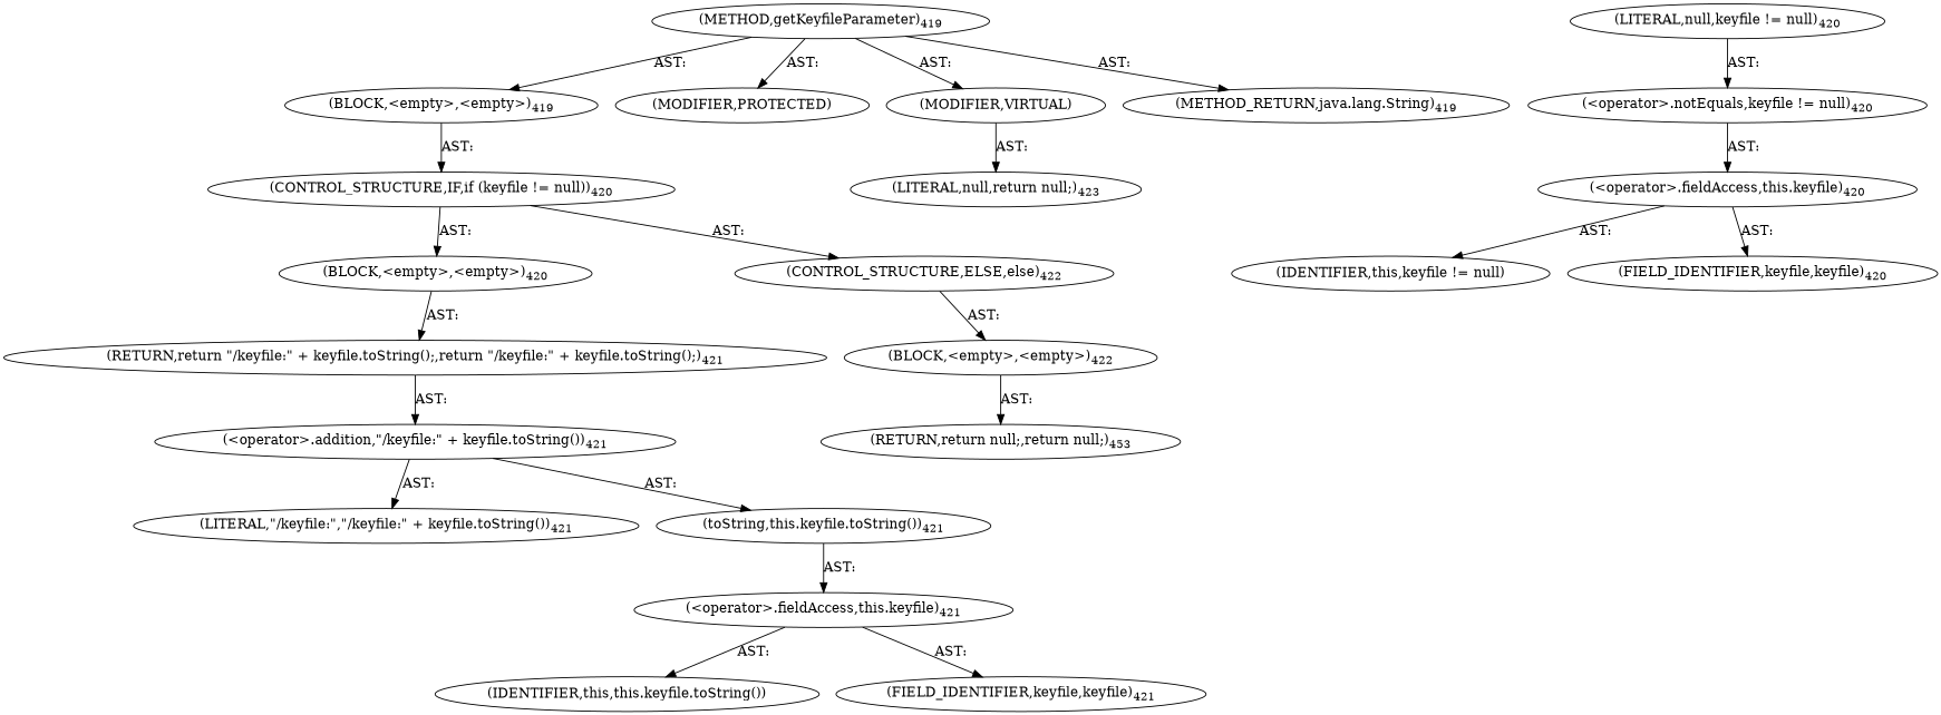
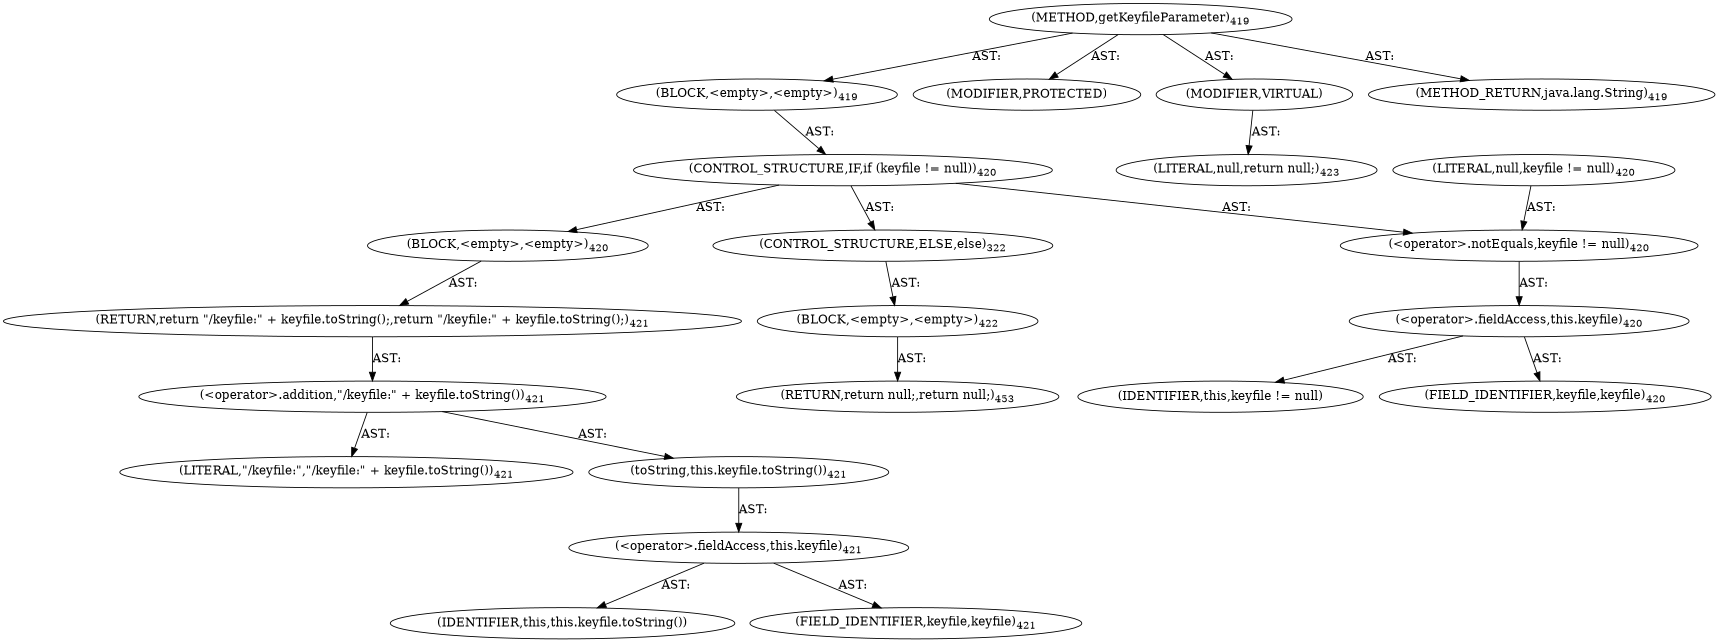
  digraph {
    n1 [label=<(METHOD,getKeyfileParameter)<SUB>419</SUB>>]
    n2 [label=<(BLOCK,&lt;empty&gt;,&lt;empty&gt;)<SUB>419</SUB>>]
    n3 [label=<(MODIFIER,PROTECTED)>]
    n4 [label=<(MODIFIER,VIRTUAL)>]
    n5 [label=<(METHOD_RETURN,java.lang.String)<SUB>419</SUB>>]
    n6 [label=<(CONTROL_STRUCTURE,IF,if (keyfile != null))<SUB>420</SUB>>]
    n7 [label=<(LITERAL,null,return null;)<SUB>423</SUB>>]
    n8 [label=<(&lt;operator&gt;.notEquals,keyfile != null)<SUB>420</SUB>>]
    n9 [label=<(BLOCK,&lt;empty&gt;,&lt;empty&gt;)<SUB>420</SUB>>]
-   n10 [label=<(CONTROL_STRUCTURE,ELSE,else)<SUB>422</SUB>>]
+   n10 [label=<(CONTROL_STRUCTURE,ELSE,else)<SUB>322</SUB>>]
    n11 [label=<(&lt;operator&gt;.fieldAccess,this.keyfile)<SUB>420</SUB>>]
    n12 [label=<(RETURN,return &quot;/keyfile:&quot; + keyfile.toString();,return &quot;/keyfile:&quot; + keyfile.toString();)<SUB>421</SUB>>]
    n13 [label=<(BLOCK,&lt;empty&gt;,&lt;empty&gt;)<SUB>422</SUB>>]
    n14 [label=<(IDENTIFIER,this,keyfile != null)>]
    n15 [label=<(FIELD_IDENTIFIER,keyfile,keyfile)<SUB>420</SUB>>]
    n16 [label=<(LITERAL,null,keyfile != null)<SUB>420</SUB>>]
    n17 [label=<(&lt;operator&gt;.addition,&quot;/keyfile:&quot; + keyfile.toString())<SUB>421</SUB>>]
    n18 [label=<(LITERAL,&quot;/keyfile:&quot;,&quot;/keyfile:&quot; + keyfile.toString())<SUB>421</SUB>>]
    n19 [label=<(toString,this.keyfile.toString())<SUB>421</SUB>>]
    n20 [label=<(&lt;operator&gt;.fieldAccess,this.keyfile)<SUB>421</SUB>>]
    n21 [label=<(IDENTIFIER,this,this.keyfile.toString())>]
    n22 [label=<(FIELD_IDENTIFIER,keyfile,keyfile)<SUB>421</SUB>>]
    n23 [label=<(RETURN,return null;,return null;)<SUB>453</SUB>>]
    n1 -> n2 [label="AST: "]
    n1 -> n3 [label="AST: "]
    n1 -> n4 [label="AST: "]
    n1 -> n5 [label="AST: "]
    n2 -> n6 [label="AST: "]
    n4 -> n7 [label="AST: "]
+   n6 -> n8 [label="AST: "]
    n6 -> n9 [label="AST: "]
    n6 -> n10 [label="AST: "]
    n8 -> n11 [label="AST: "]
    n9 -> n12 [label="AST: "]
    n10 -> n13 [label="AST: "]
    n11 -> n14 [label="AST: "]
    n11 -> n15 [label="AST: "]
    n12 -> n17 [label="AST: "]
    n13 -> n23 [label="AST: "]
    n16 -> n8 [label="AST: "]
    n17 -> n18 [label="AST: "]
    n17 -> n19 [label="AST: "]
    n19 -> n20 [label="AST: "]
    n20 -> n21 [label="AST: "]
    n20 -> n22 [label="AST: "]
  }
